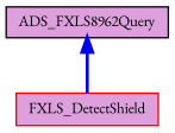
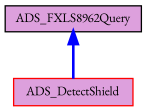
  digraph {
    rankdir=TB
    fontname="EB Garamond"
    node [fillcolor=plum fontname="EB Garamond" fontsize=10 shape=record style=filled]
    n1 [color=black fontcolor=black height=0.2 label=ADS_FXLS8962Query width=0.4]
-   n2 [color=red height=0.2 label=FXLS_DetectShield width=0.4]
+   n2 [color=red height=0.2 label=ADS_DetectShield width=0.4]
    n1 -> n2 [color=blue dir=back fontname="EB Garamond" fontsize=10 labelfontname=Helvetica labelfontsize=10 style=bold]
  }
